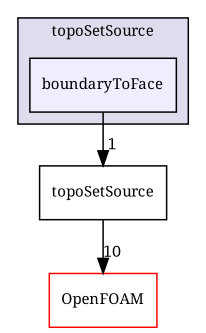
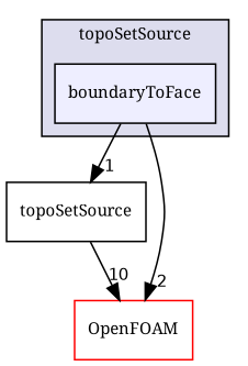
  digraph {
    compound=true
    fontname="Noto Serif"
    node [fontname="Noto Serif" fontsize=10 shape=box]
    edge [fontname="Noto Serif" labeldistance=1.5 labelfontname=Helvetica labelfontsize=10]
    n1 [fillcolor="#eeeeff" label=boundaryToFace pencolor=black style=filled]
    n2 [label=topoSetSource]
    n3 [color=red label=OpenFOAM]
    subgraph cluster_1 {
      bgcolor="#ddddee"
      fontsize=10
      label=topoSetSource
      pencolor=black
      n1
    }
    n1 -> n2 [headlabel=1]
+   n1 -> n3 [headlabel=2]
    n2 -> n3 [headlabel=10]
  }
